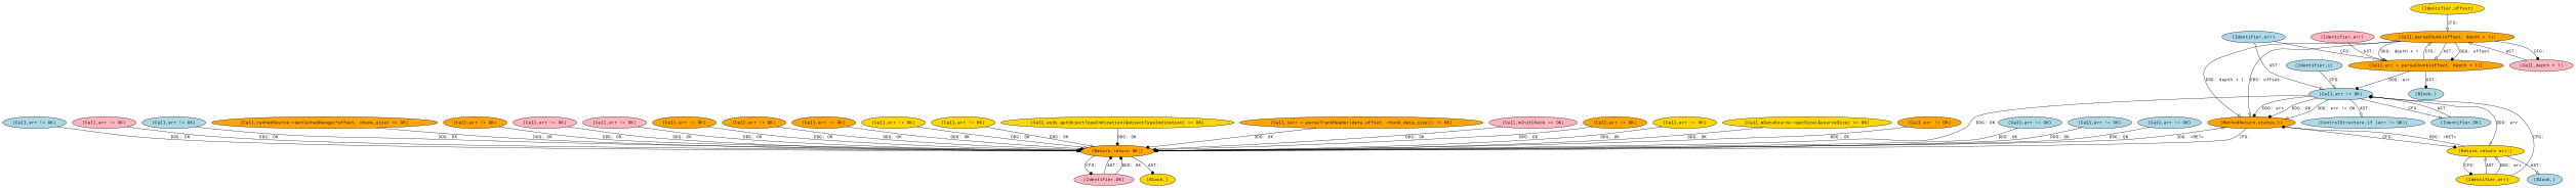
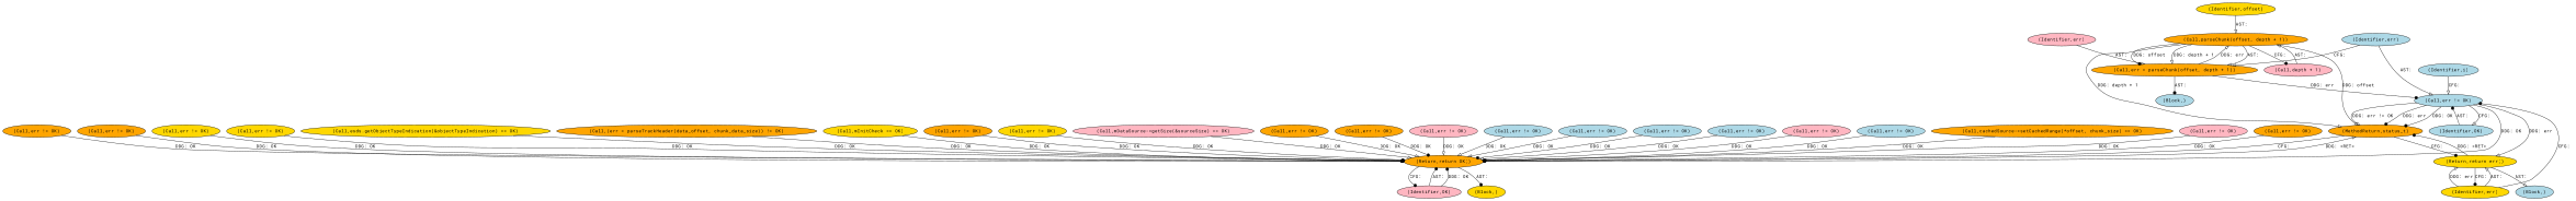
  digraph {
    fontname="Roboto Mono"
    node [fillcolor=orange fontname="Roboto Mono" style=filled]
    edge [arrowhead=onormal fontname="Roboto Mono"]
    n1 [label="(Call,parseChunk(offset, depth + 1))"]
    n2 [label="(Call,err = parseChunk(offset, depth + 1))"]
    n3 [label="(MethodReturn,status_t)"]
    n4 [fillcolor=lightpink label="(Call,depth + 1)"]
    n5 [fillcolor=lightblue label="(Call,err != OK)"]
    n6 [fillcolor=lightblue label="(Block,)"]
    n7 [fillcolor=gold label="(Return,return err;)"]
    n8 [label="(Return,return OK;)"]
-   n9 [fillcolor=lightblue label="(ControlStructure,if (err != OK))"]
    n10 [fillcolor=lightblue label="(Identifier,OK)"]
    n11 [fillcolor=lightblue label="(Block,)"]
    n12 [fillcolor=gold label="(Identifier,err)"]
    n13 [fillcolor=gold label="(Block,)"]
    n14 [fillcolor=lightpink label="(Identifier,OK)"]
    n15 [label="(Call,err != OK)"]
    n16 [fillcolor=lightblue label="(Call,err != OK)"]
    n17 [fillcolor=lightblue label="(Call,err != OK)"]
    n18 [fillcolor=lightblue label="(Call,err != OK)"]
    n19 [fillcolor=lightblue label="(Call,err != OK)"]
    n20 [fillcolor=lightblue label="(Identifier,i)"]
    n21 [fillcolor=lightpink label="(Call,err != OK)"]
    n22 [fillcolor=lightblue label="(Call,err != OK)"]
    n23 [label="(Call,cachedSource->setCachedRange(*offset, chunk_size) == OK)"]
    n24 [label="(Call,err != OK)"]
    n25 [fillcolor=lightpink label="(Call,err != OK)"]
    n26 [fillcolor=lightpink label="(Call,err != OK)"]
    n27 [label="(Call,err != OK)"]
    n28 [label="(Call,err != OK)"]
    n29 [label="(Call,err != OK)"]
    n30 [fillcolor=gold label="(Call,err != OK)"]
    n31 [fillcolor=lightpink label="(Identifier,err)"]
    n32 [fillcolor=gold label="(Call,err != OK)"]
    n33 [fillcolor=gold label="(Call,esds.getObjectTypeIndication(&objectTypeIndication) == OK)"]
    n34 [label="(Call,(err = parseTrackHeader(data_offset, chunk_data_size)) != OK)"]
-   n35 [fillcolor=lightpink label="(Call,mInitCheck == OK)"]
+   n35 [fillcolor=gold label="(Call,mInitCheck == OK)"]
    n36 [label="(Call,err != OK)"]
    n37 [fillcolor=gold label="(Call,err != OK)"]
    n38 [fillcolor=lightblue label="(Identifier,err)"]
    n39 [fillcolor=gold label="(Identifier,offset)"]
-   n40 [fillcolor=gold label="(Call,mDataSource->getSize(&sourceSize) == OK)"]
+   n40 [fillcolor=lightpink label="(Call,mDataSource->getSize(&sourceSize) == OK)"]
    n1 -> n2 [label="AST: "]
    n1 -> n2 [arrowhead=dot label="DDG: offset"]
    n1 -> n2 [label="DDG: depth + 1"]
    n1 -> n3 [label="DDG: depth + 1"]
    n1 -> n3 [label="DDG: offset"]
    n1 -> n4 [arrowhead=dot label="CFG: "]
-   n2 -> n1 [label="CFG: "]
+   n2 -> n1 [label="DDG: err"]
    n2 -> n5 [arrowhead=dot label="DDG: err"]
    n2 -> n6 [arrowhead=dot label="AST: "]
    n3 -> n7 [arrowhead=dot label="CFG: "]
    n3 -> n8 [arrowhead=dot label="CFG: "]
    n4 -> n1 [label="AST: "]
    n5 -> n3 [arrowhead=dot label="DDG: err"]
    n5 -> n3 [arrowhead=dot label="DDG: OK"]
    n5 -> n3 [label="DDG: err != OK"]
    n5 -> n7 [label="DDG: err"]
    n5 -> n8 [arrowhead=dot label="DDG: OK"]
-   n5 -> n9 [label="AST: "]
    n5 -> n10 [label="CFG: "]
    n7 -> n3 [arrowhead=dot label="DDG: <RET>"]
    n7 -> n11 [label="AST: "]
    n7 -> n12 [arrowhead=dot label="CFG: "]
    n8 -> n3 [label="DDG: <RET>"]
    n8 -> n13 [arrowhead=dot label="AST: "]
    n8 -> n14 [arrowhead=dot label="CFG: "]
    n10 -> n5 [arrowhead=dot label="AST: "]
    n12 -> n5 [arrowhead=dot label="CFG: "]
    n12 -> n7 [label="AST: "]
    n12 -> n7 [label="DDG: err"]
    n14 -> n8 [arrowhead=dot label="AST: "]
    n14 -> n8 [arrowhead=dot label="DDG: OK"]
    n15 -> n8 [label="DDG: OK"]
    n16 -> n8 [label="DDG: OK"]
    n17 -> n8 [label="DDG: OK"]
    n18 -> n8 [arrowhead=dot label="DDG: OK"]
    n19 -> n8 [label="DDG: OK"]
    n20 -> n5 [label="CFG: "]
    n21 -> n8 [label="DDG: OK"]
    n22 -> n8 [arrowhead=dot label="DDG: OK"]
    n23 -> n8 [label="DDG: OK"]
    n24 -> n8 [arrowhead=dot label="DDG: OK"]
    n25 -> n8 [label="DDG: OK"]
    n26 -> n8 [label="DDG: OK"]
    n27 -> n8 [arrowhead=dot label="DDG: OK"]
    n28 -> n8 [arrowhead=dot label="DDG: OK"]
    n29 -> n8 [arrowhead=dot label="DDG: OK"]
    n30 -> n8 [label="DDG: OK"]
    n31 -> n2 [label="AST: "]
    n32 -> n8 [label="DDG: OK"]
    n33 -> n8 [arrowhead=dot label="DDG: OK"]
    n34 -> n8 [arrowhead=dot label="DDG: OK"]
    n35 -> n8 [label="DDG: OK"]
    n36 -> n8 [arrowhead=dot label="DDG: OK"]
    n37 -> n8 [label="DDG: OK"]
    n38 -> n2 [label="CFG: "]
    n38 -> n5 [label="AST: "]
-   n39 -> n1 [label="CFG: "]
+   n39 -> n1 [label="AST: "]
    n40 -> n8 [label="DDG: OK"]
  }
